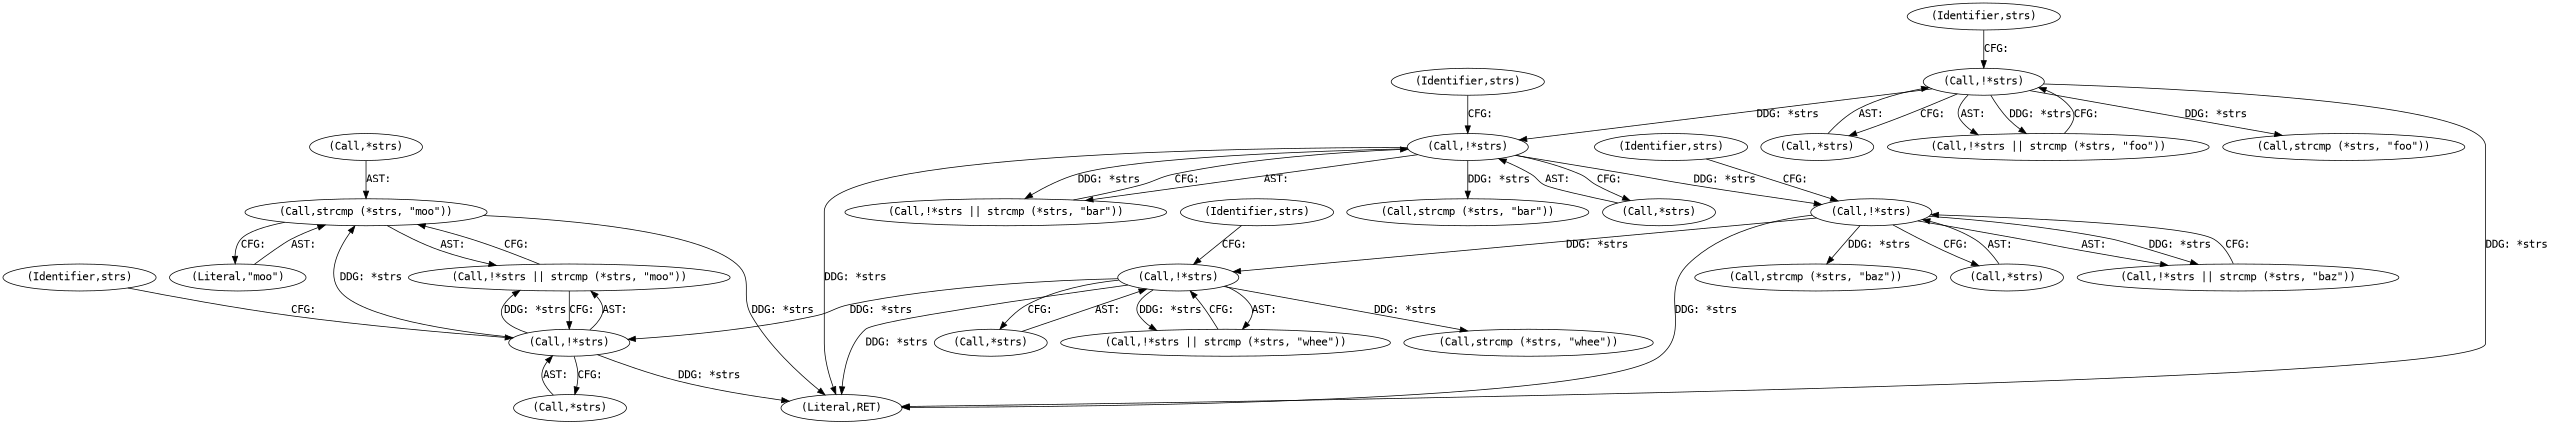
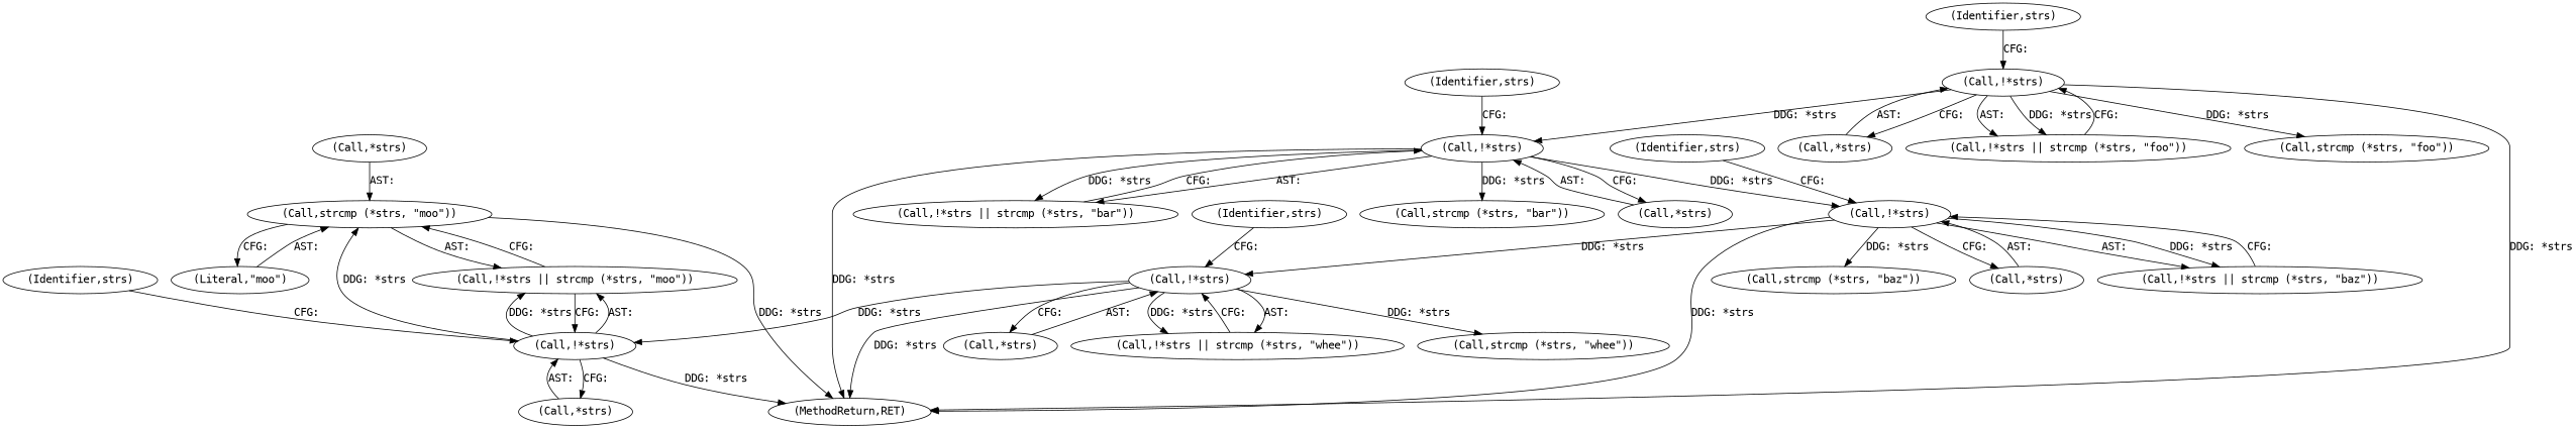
  digraph {
    fontname="DejaVu Sans Mono"
    node [fontname="DejaVu Sans Mono"]
    edge [fontname="DejaVu Sans Mono"]
    n1 [label="(Call,strcmp (*strs, \"moo\"))"]
    n2 [label="(Literal,\"moo\")"]
-   n3 [label="(Literal,RET)"]
+   n3 [label="(MethodReturn,RET)"]
    n4 [label="(Call,!*strs || strcmp (*strs, \"moo\"))"]
    n5 [label="(Call,!*strs)"]
    n6 [label="(Call,*strs)"]
    n7 [label="(Call,!*strs)"]
    n8 [label="(Call,!*strs || strcmp (*strs, \"whee\"))"]
    n9 [label="(Call,strcmp (*strs, \"whee\"))"]
    n10 [label="(Call,*strs)"]
    n11 [label="(Call,!*strs)"]
    n12 [label="(Call,strcmp (*strs, \"baz\"))"]
    n13 [label="(Call,*strs)"]
    n14 [label="(Call,!*strs || strcmp (*strs, \"baz\"))"]
    n15 [label="(Call,!*strs)"]
    n16 [label="(Call,!*strs || strcmp (*strs, \"bar\"))"]
    n17 [label="(Call,strcmp (*strs, \"bar\"))"]
    n18 [label="(Call,*strs)"]
    n19 [label="(Call,!*strs)"]
    n20 [label="(Call,*strs)"]
    n21 [label="(Call,!*strs || strcmp (*strs, \"foo\"))"]
    n22 [label="(Call,strcmp (*strs, \"foo\"))"]
    n23 [label="(Call,*strs)"]
    n24 [label="(Identifier,strs)"]
    n25 [label="(Identifier,strs)"]
    n26 [label="(Identifier,strs)"]
    n27 [label="(Identifier,strs)"]
    n28 [label="(Identifier,strs)"]
    n1 -> n2 [label="CFG: "]
    n1 -> n3 [label="DDG: *strs"]
    n1 -> n4 [label="AST: "]
    n2 -> n1 [label="AST: "]
    n4 -> n1 [label="CFG: "]
    n4 -> n5 [label="CFG: "]
    n5 -> n1 [label="DDG: *strs"]
    n5 -> n3 [label="DDG: *strs"]
    n5 -> n4 [label="AST: "]
    n5 -> n4 [label="DDG: *strs"]
    n5 -> n6 [label="CFG: "]
    n6 -> n5 [label="AST: "]
    n7 -> n3 [label="DDG: *strs"]
    n7 -> n5 [label="DDG: *strs"]
    n7 -> n8 [label="AST: "]
    n7 -> n8 [label="DDG: *strs"]
    n7 -> n9 [label="DDG: *strs"]
    n7 -> n10 [label="CFG: "]
    n8 -> n7 [label="CFG: "]
    n10 -> n7 [label="AST: "]
    n11 -> n3 [label="DDG: *strs"]
    n11 -> n7 [label="DDG: *strs"]
    n11 -> n12 [label="DDG: *strs"]
    n11 -> n13 [label="CFG: "]
    n11 -> n14 [label="AST: "]
    n11 -> n14 [label="DDG: *strs"]
    n13 -> n11 [label="AST: "]
    n14 -> n11 [label="CFG: "]
    n15 -> n3 [label="DDG: *strs"]
    n15 -> n11 [label="DDG: *strs"]
    n15 -> n16 [label="AST: "]
    n15 -> n16 [label="DDG: *strs"]
    n15 -> n17 [label="DDG: *strs"]
    n15 -> n18 [label="CFG: "]
    n16 -> n15 [label="CFG: "]
    n18 -> n15 [label="AST: "]
    n19 -> n3 [label="DDG: *strs"]
    n19 -> n15 [label="DDG: *strs"]
    n19 -> n20 [label="CFG: "]
    n19 -> n21 [label="AST: "]
    n19 -> n21 [label="DDG: *strs"]
    n19 -> n22 [label="DDG: *strs"]
    n20 -> n19 [label="AST: "]
    n21 -> n19 [label="CFG: "]
    n23 -> n1 [label="AST: "]
    n24 -> n5 [label="CFG: "]
    n25 -> n15 [label="CFG: "]
    n26 -> n19 [label="CFG: "]
    n27 -> n11 [label="CFG: "]
    n28 -> n7 [label="CFG: "]
  }
